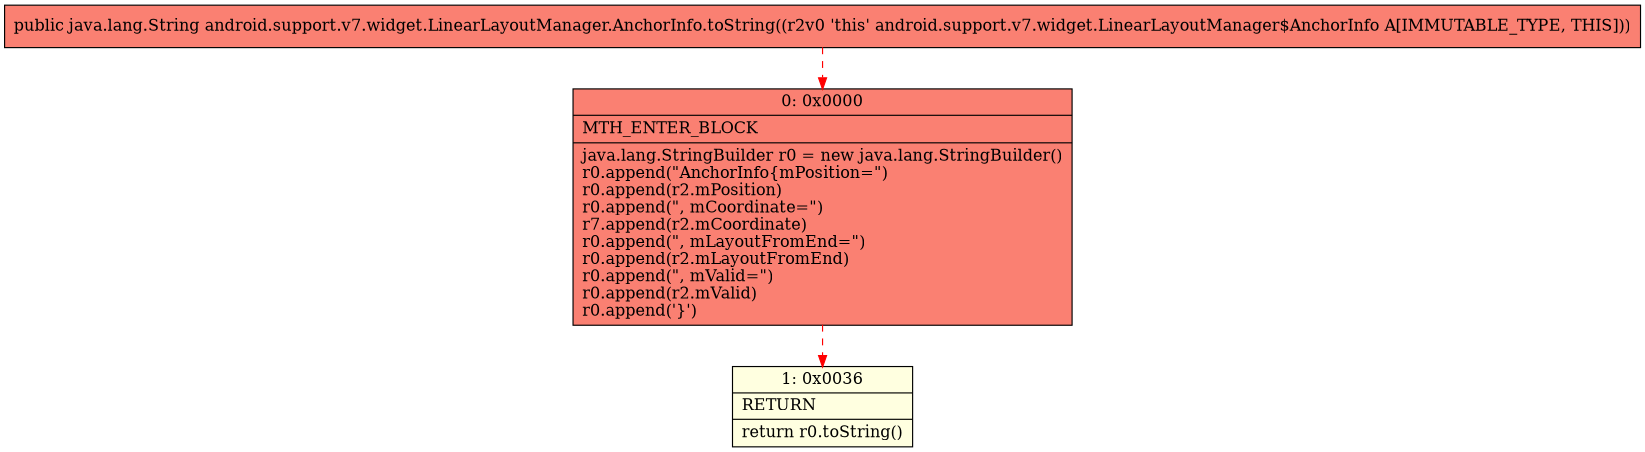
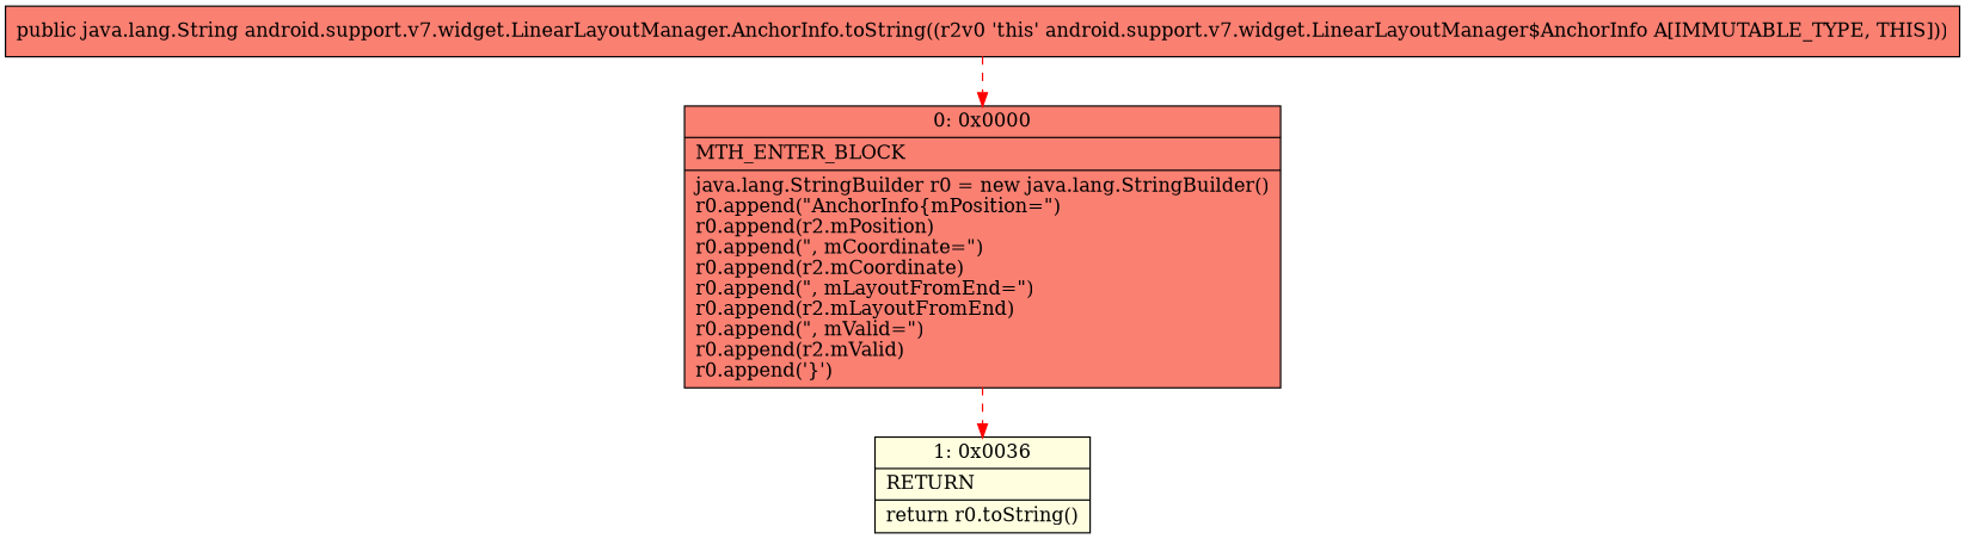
  digraph {
    node [shape=record style=filled fillcolor=salmon]
    edge [color=red style=dashed]
-   n1 [label="{0\:\ 0x0000|MTH_ENTER_BLOCK\l|java.lang.StringBuilder r0 = new java.lang.StringBuilder()\lr0.append(\"AnchorInfo\{mPosition=\")\lr0.append(r2.mPosition)\lr0.append(\", mCoordinate=\")\lr7.append(r2.mCoordinate)\lr0.append(\", mLayoutFromEnd=\")\lr0.append(r2.mLayoutFromEnd)\lr0.append(\", mValid=\")\lr0.append(r2.mValid)\lr0.append('\}')\l}"]
+   n1 [label="{0\:\ 0x0000|MTH_ENTER_BLOCK\l|java.lang.StringBuilder r0 = new java.lang.StringBuilder()\lr0.append(\"AnchorInfo\{mPosition=\")\lr0.append(r2.mPosition)\lr0.append(\", mCoordinate=\")\lr0.append(r2.mCoordinate)\lr0.append(\", mLayoutFromEnd=\")\lr0.append(r2.mLayoutFromEnd)\lr0.append(\", mValid=\")\lr0.append(r2.mValid)\lr0.append('\}')\l}"]
    n2 [label="{1\:\ 0x0036|RETURN\l|return r0.toString()\l}" fillcolor=lightyellow]
    n3 [label="{public java.lang.String android.support.v7.widget.LinearLayoutManager.AnchorInfo.toString((r2v0 'this' android.support.v7.widget.LinearLayoutManager$AnchorInfo A[IMMUTABLE_TYPE, THIS])) }"]
    n1 -> n2
    n3 -> n1
  }
